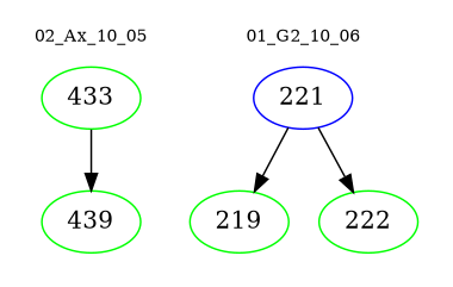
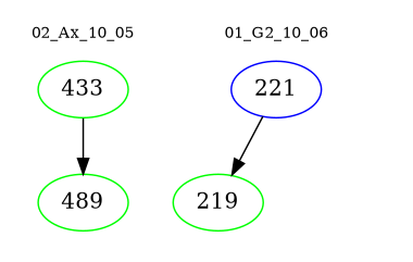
  digraph {
    node [color=green]
    edge [color=black]
    n1 [label=433]
-   n2 [label=439]
+   n2 [label=489]
    n3 [color=blue label=221]
    n4 [label=219]
-   n5 [label=222]
    subgraph cluster_1 {
      color=white
      fontsize=10
      label="02_Ax_10_05"
      n1
      n2
    }
    subgraph cluster_2 {
      color=white
      fontsize=10
      label="01_G2_10_06"
      n3
      n4
-     n5
    }
    n1 -> n2
    n3 -> n4
-   n3 -> n5
  }
